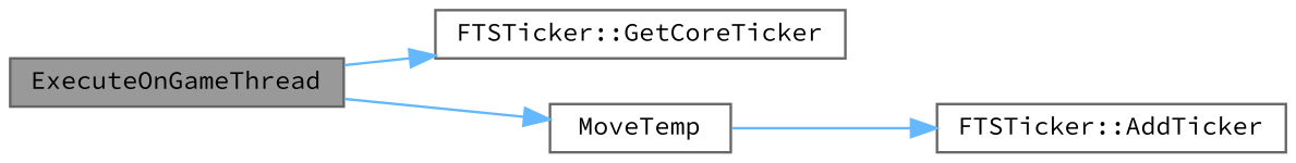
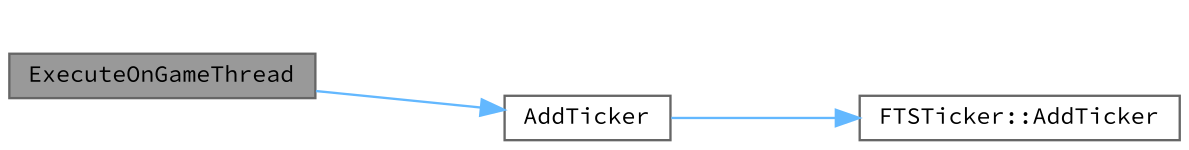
  digraph {
    fontname="Source Code Pro"
    rankdir=LR
    node [color=grey40 fillcolor=white fontname="Source Code Pro" fontsize=10 shape=box style=filled]
    edge [color=steelblue1 fontname="Source Code Pro" fontsize=10 labelfontname=Helvetica labelfontsize=10 style=solid]
    n1 [color=gray40 fillcolor=grey60 fontcolor=black height=0.2 label=ExecuteOnGameThread width=0.4]
-   n2 [height=0.2 label="FTSTicker::GetCoreTicker" width=0.4]
-   n3 [height=0.2 label=MoveTemp width=0.4]
+   n3 [height=0.2 label=AddTicker width=0.4]
    n4 [height=0.2 label="FTSTicker::AddTicker" width=0.4]
-   n1 -> n2
    n1 -> n3
    n3 -> n4
  }
